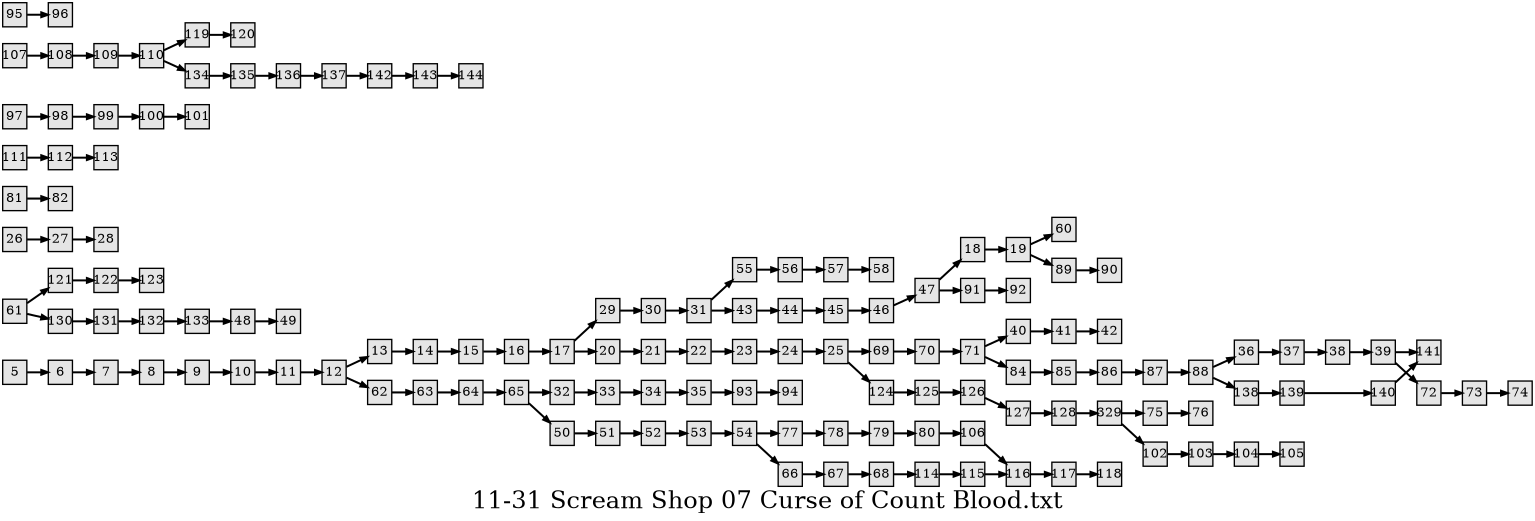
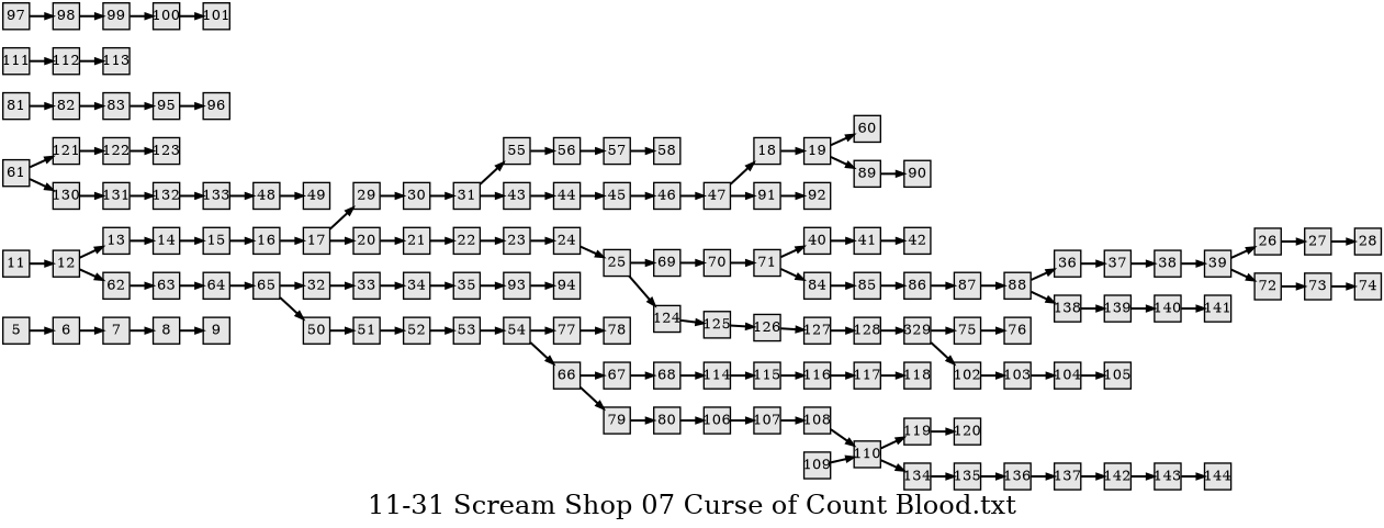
  digraph {
    fontsize=36
    label="11-31 Scream Shop 07 Curse of Count Blood.txt"
    nodesep=0.35
    ordering=out
    rankdir=LR
    ranksep=0.45
    node [fillcolor=grey90 fixedsize=true fontsize=20 labelfloat=true margin="0,0" penwidth=2 regular=true shape=rect style=filled]
    edge [fontsize=12 labelfloat=true penwidth=3]
    5
    6
    7
    8
    9
-   10
    11
    12
    13
    62
    14
    63
    15
    64
    16
    17
    29
    20
    30
    21
    31
    22
    18
    19
    60
    89
    90
    61
    121
    130
    23
    24
    25
    69
    124
    70
    125
    71
    126
    26
    27
    28
    55
    43
    56
    44
    57
    45
    32
    33
    34
    35
    93
    94
    36
    37
    38
    39
    72
    73
    74
    40
    41
    42
    46
    47
    91
    92
    48
    49
    50
    51
    52
    53
    54
    77
    66
    78
    67
    79
    68
    58
    81
    82
    111
    112
+   83
    113
    122
    131
    123
    132
    65
    114
    97
    98
    115
    99
    116
    84
    85
    86
    75
    76
    80
    106
    107
    108
    95
    96
    87
    88
    138
    139
    140
    100
    101
    102
    103
    104
    105
    109
    110
    119
    134
    120
    135
    136
    117
    118
    127
    128
    n133 [label=329]
    133
    137
    142
    143
    144
    141
    5 -> 6
    6 -> 7
    7 -> 8
    8 -> 9
-   9 -> 10
-   10 -> 11
    11 -> 12
    12 -> 13
    12 -> 62
    13 -> 14
    62 -> 63
    14 -> 15
    63 -> 64
    15 -> 16
    64 -> 65
    16 -> 17
    17 -> 29
    17 -> 20
    29 -> 30
    20 -> 21
    30 -> 31
    21 -> 22
    31 -> 55
    31 -> 43
    22 -> 23
    18 -> 19
    19 -> 60
    19 -> 89
    89 -> 90
    61 -> 121
    61 -> 130
    121 -> 122
    130 -> 131
    23 -> 24
    24 -> 25
    25 -> 69
    25 -> 124
    69 -> 70
    124 -> 125
    70 -> 71
    125 -> 126
    71 -> 40
    71 -> 84
    126 -> 127
    26 -> 27
    27 -> 28
    55 -> 56
    43 -> 44
    56 -> 57
    44 -> 45
    57 -> 58
    45 -> 46
    32 -> 33
    33 -> 34
    34 -> 35
    35 -> 93
    93 -> 94
    36 -> 37
    37 -> 38
    38 -> 39
-   39 -> 141
+   39 -> 26
    39 -> 72
    72 -> 73
    73 -> 74
    40 -> 41
    41 -> 42
    46 -> 47
    47 -> 18
    47 -> 91
    91 -> 92
    48 -> 49
    50 -> 51
    51 -> 52
    52 -> 53
    53 -> 54
    54 -> 77
    54 -> 66
    77 -> 78
    66 -> 67
-   78 -> 79
+   66 -> 79
    67 -> 68
    79 -> 80
    68 -> 114
    81 -> 82
+   82 -> 83
    111 -> 112
    112 -> 113
+   83 -> 95
    122 -> 123
    131 -> 132
    132 -> 133
    65 -> 32
    65 -> 50
    114 -> 115
    97 -> 98
    98 -> 99
    115 -> 116
    99 -> 100
    116 -> 117
    84 -> 85
    85 -> 86
    86 -> 87
    75 -> 76
    80 -> 106
-   106 -> 116
+   106 -> 107
    107 -> 108
-   108 -> 109
+   108 -> 110
    95 -> 96
    87 -> 88
    88 -> 36
    88 -> 138
    138 -> 139
    139 -> 140
    140 -> 141
    100 -> 101
    102 -> 103
    103 -> 104
    104 -> 105
    109 -> 110
    110 -> 119
    110 -> 134
    119 -> 120
    134 -> 135
    135 -> 136
    136 -> 137
    117 -> 118
    127 -> 128
    128 -> n133
    n133 -> 75
    n133 -> 102
    133 -> 48
    137 -> 142
    142 -> 143
    143 -> 144
  }
